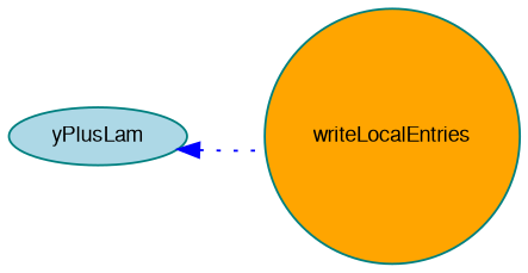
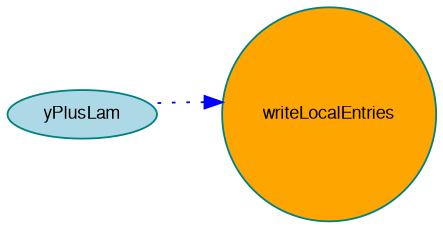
  digraph {
    rankdir=LR
    node [color=teal fontname=FreeSans fontsize=10 style=filled]
    n1 [fillcolor=lightblue fontcolor=black height=0.2 label=yPlusLam shape=ellipse width=0.4]
    n2 [height=0.2 label=writeLocalEntries shape=circle width=0.4 fillcolor=orange]
-   n1 -> n2 [color=blue dir=back fontname=FreeSans fontsize=10 labelfontname=FreeSans labelfontsize=10 style=dotted]
+   n2 -> n1 [color=blue dir=back fontname=FreeSans fontsize=10 labelfontname=FreeSans labelfontsize=10 style=dotted]
  }
